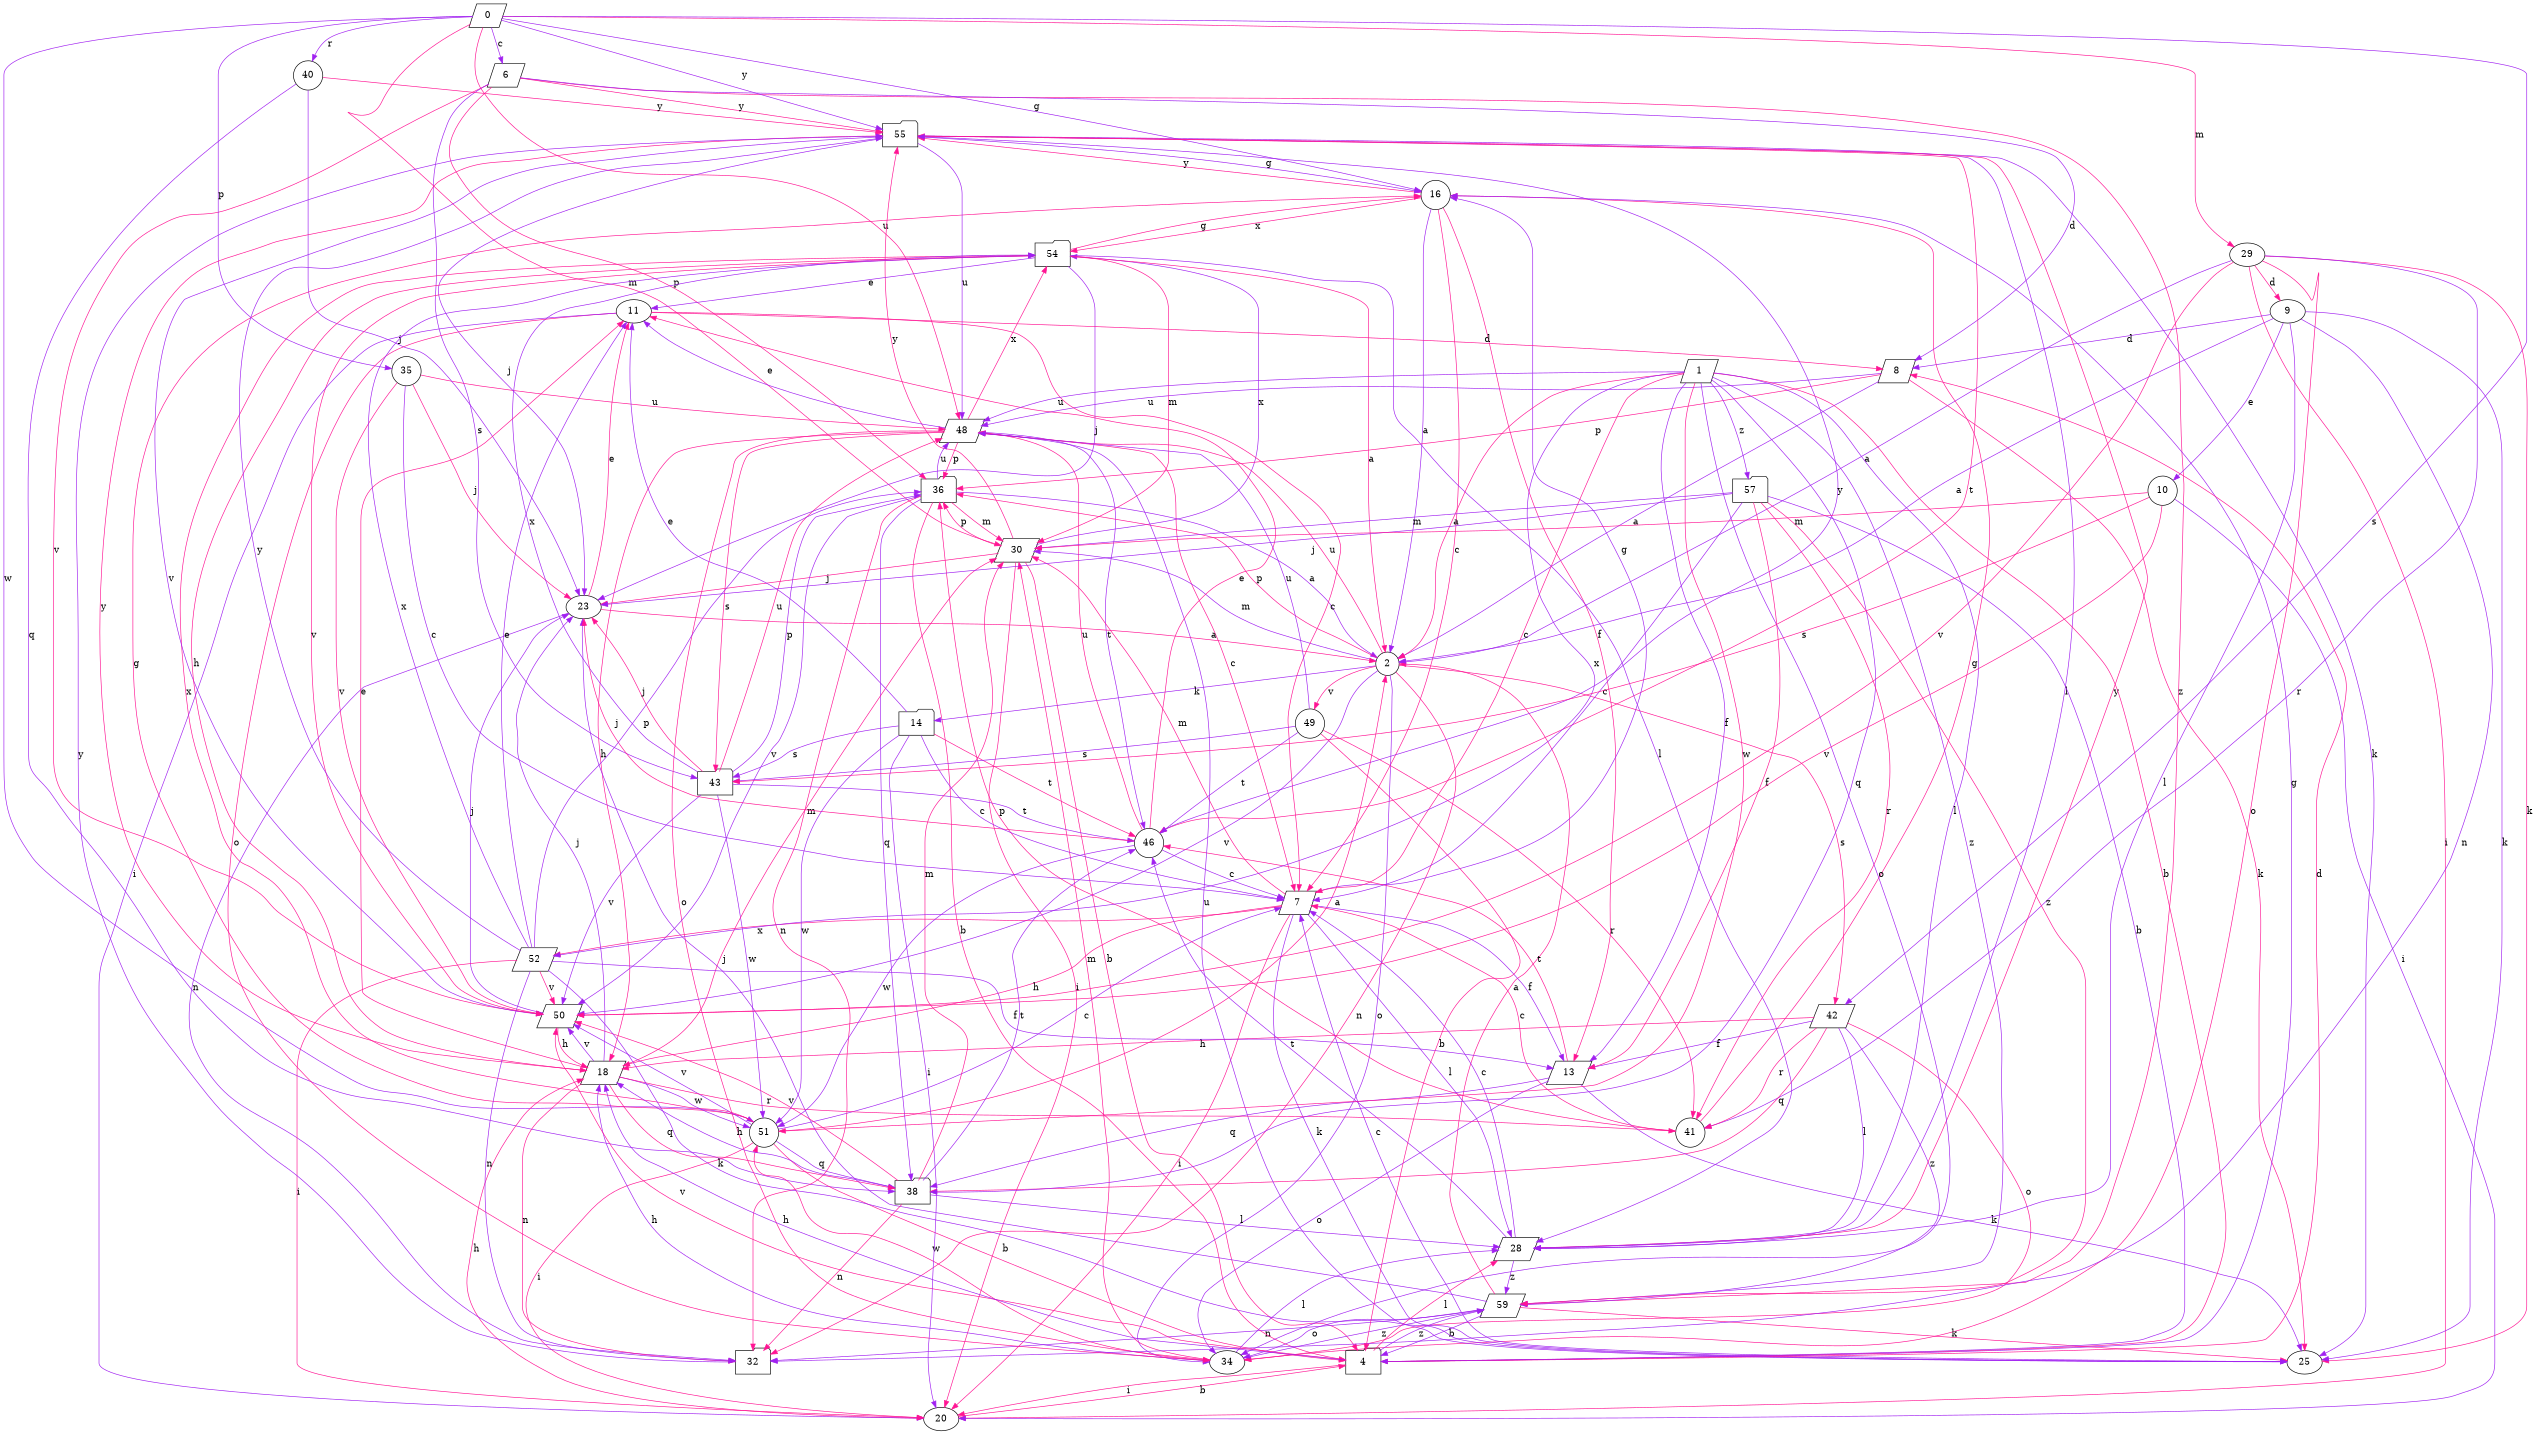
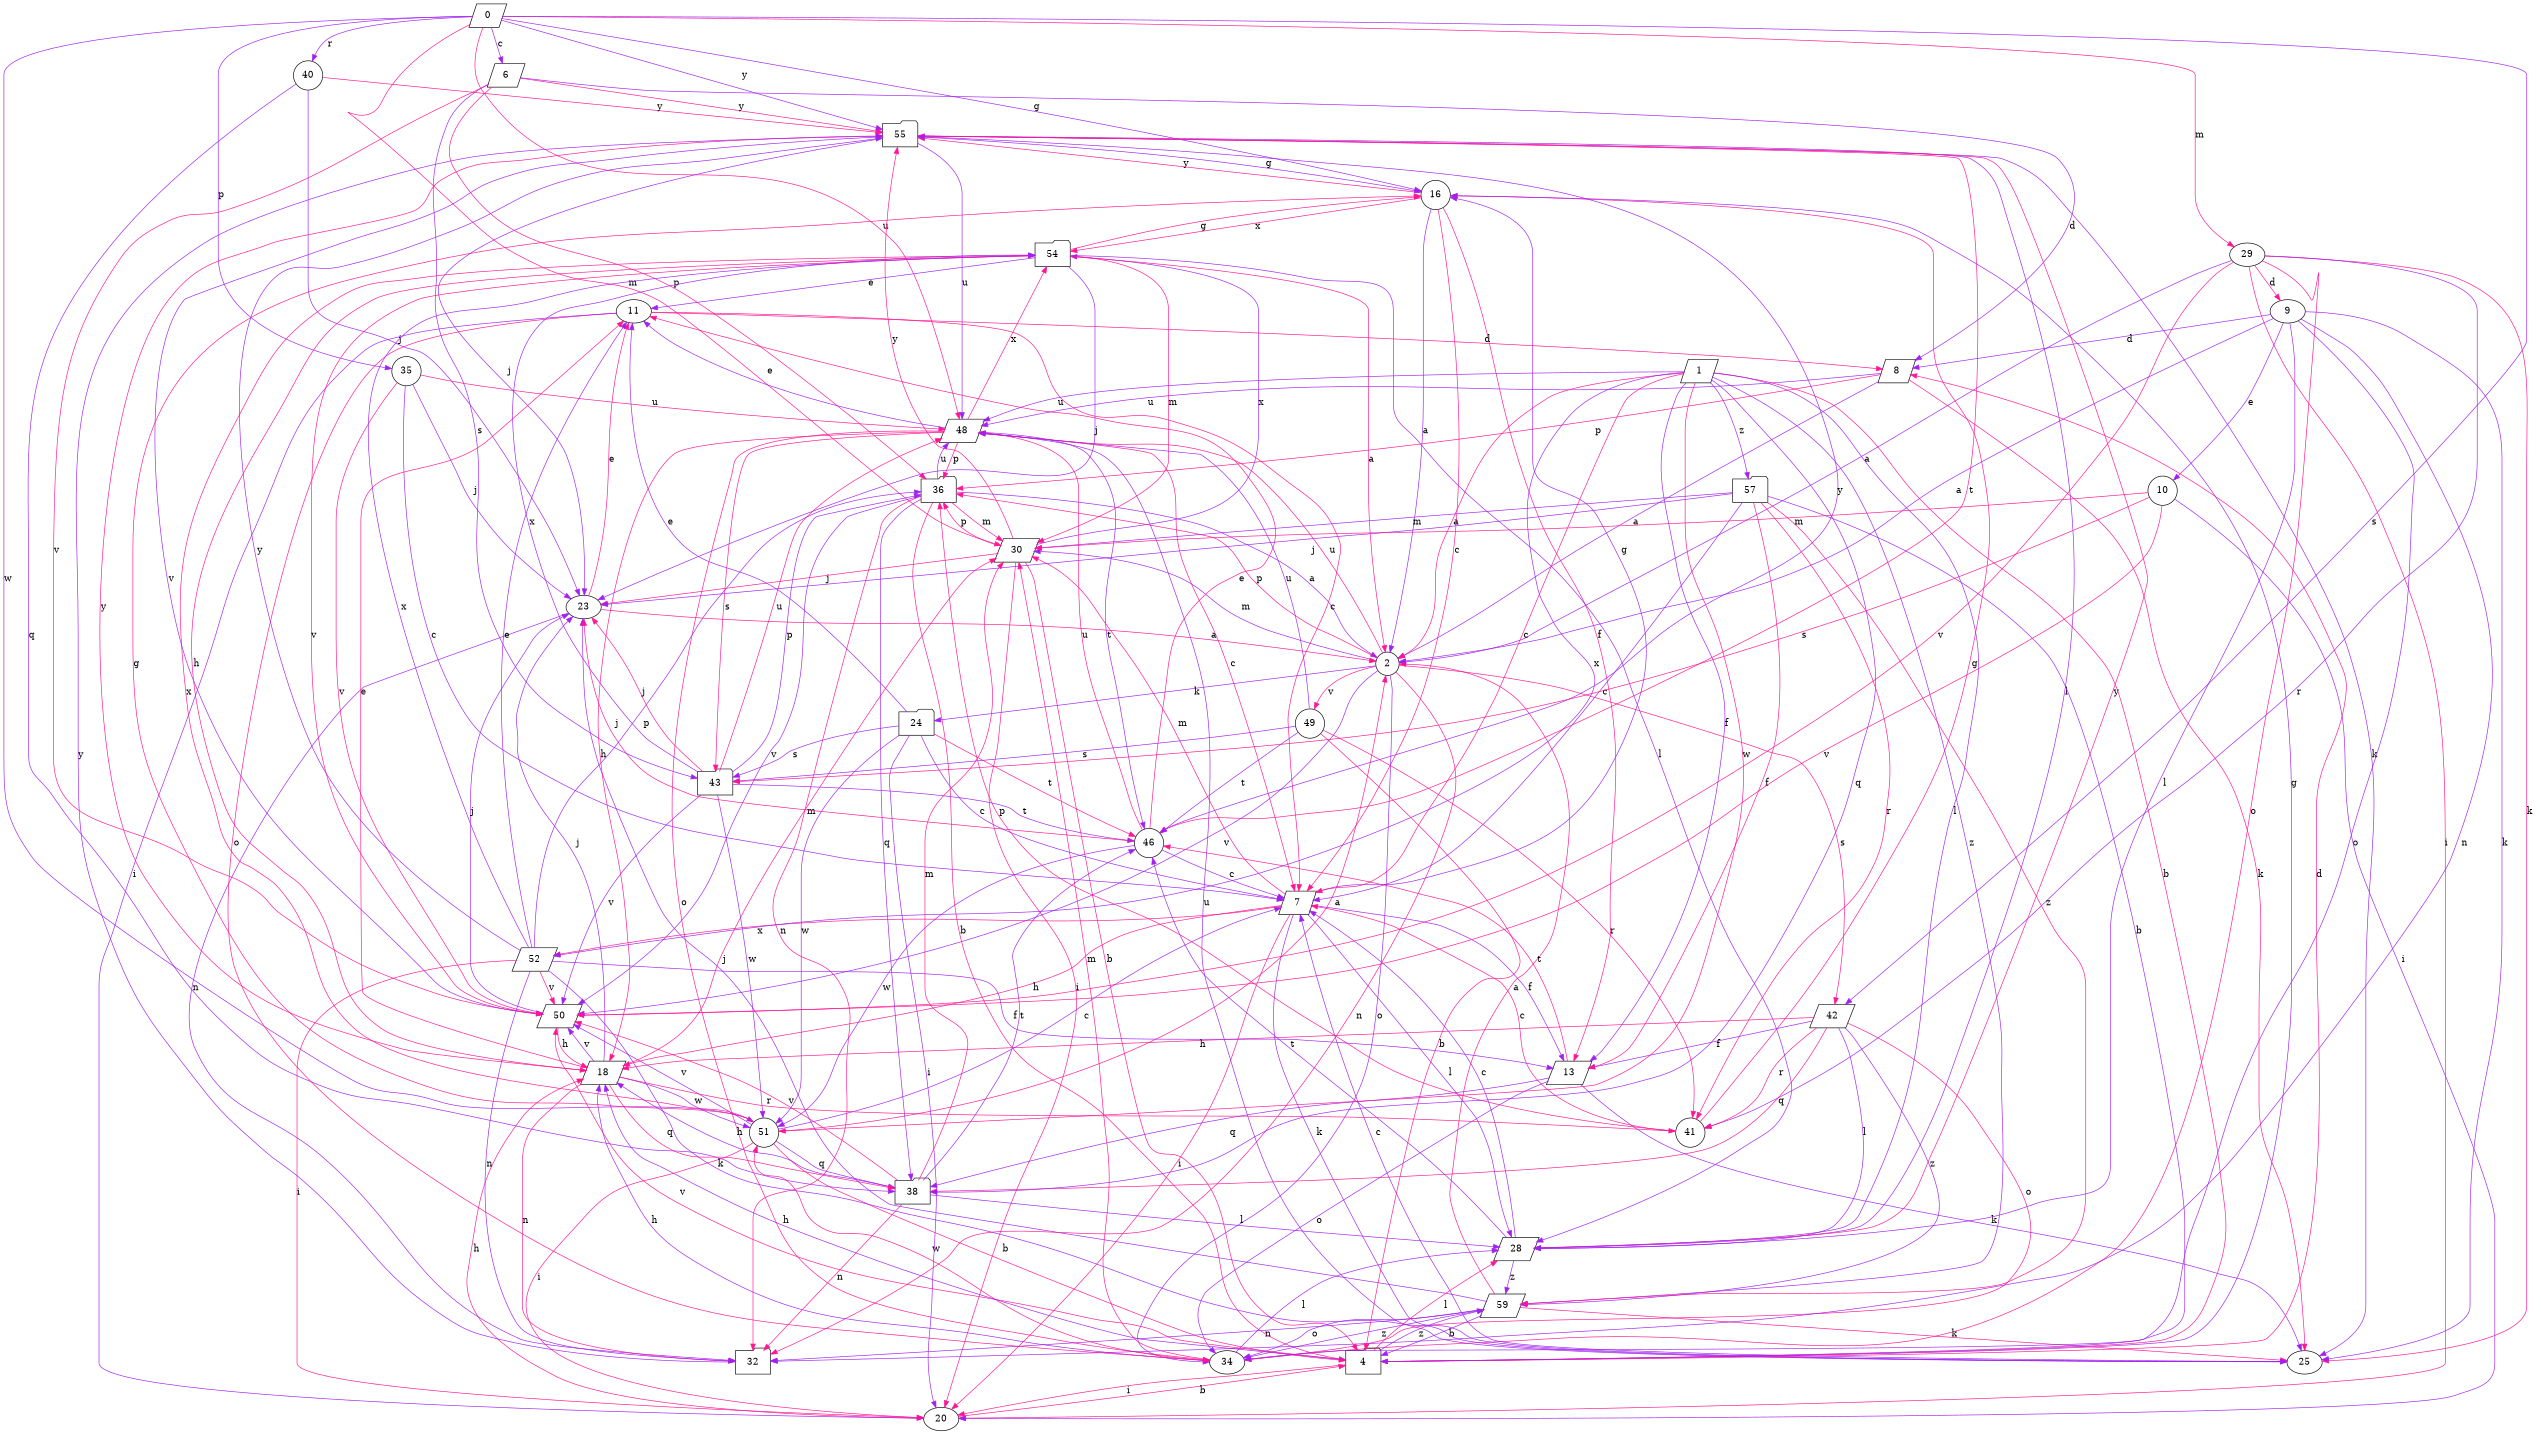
  strict digraph {
    node [shape=parallelogram]
    edge [color=purple]
    n1 [label=6]
    0
    16 [shape=circle]
    29 [shape=ellipse]
    30
    35 [shape=circle]
    40 [shape=circle]
    42
    48
    51 [shape=circle]
    55 [shape=folder]
    59
    36 [shape=folder]
    50
    8
    43 [shape=folder]
    2 [shape=circle]
    7
    13
    54 [shape=folder]
    34 [shape=ellipse]
    20 [shape=ellipse]
    25 [shape=ellipse]
    9 [shape=ellipse]
    41 [shape=circle]
    4 [shape=folder]
    23 [shape=ellipse]
    38 [shape=folder]
    28
    18
    11 [shape=ellipse]
    46 [shape=circle]
    1
    52
    57 [shape=folder]
-   24 [shape=folder label=14]
+   24 [shape=folder]
    32 [shape=folder]
    49 [shape=circle]
    10 [shape=circle]
    n1 -> 55 [color=deeppink label=y]
-   n1 -> 59 [color=deeppink label=z]
    n1 -> 36 [color=deeppink label=p]
    n1 -> 50 [color=deeppink label=v]
    n1 -> 8 [label=d]
    n1 -> 43 [label=s]
    0 -> n1 [label=c]
    0 -> 16 [label=g]
    0 -> 29 [color=deeppink label=m]
    0 -> 30 [color=deeppink label=m]
    0 -> 35 [label=p]
    0 -> 40 [label=r]
    0 -> 42 [label=s]
    0 -> 48 [color=deeppink label=u]
    0 -> 51 [label=w]
    0 -> 55 [label=y]
    16 -> 55 [color=deeppink label=y]
    16 -> 2 [label=a]
    16 -> 7 [color=deeppink label=c]
    16 -> 13 [color=deeppink label=f]
    16 -> 54 [color=deeppink label=x]
    29 -> 50 [color=deeppink label=v]
    29 -> 2 [label=a]
    29 -> 34 [color=deeppink label=o]
    29 -> 20 [color=deeppink label=i]
    29 -> 25 [color=deeppink label=k]
    29 -> 9 [color=deeppink label=d]
    29 -> 41 [label=r]
    30 -> 55 [color=deeppink label=y]
    30 -> 36 [color=deeppink label=p]
    30 -> 54 [label=x]
    30 -> 20 [color=deeppink label=i]
    30 -> 4 [color=deeppink label=b]
    30 -> 23 [color=deeppink label=j]
    35 -> 48 [color=deeppink label=u]
    35 -> 50 [color=deeppink label=v]
    35 -> 7 [label=c]
-   35 -> 23 [color=deeppink label=j]
+   35 -> 23 [label=j]
    40 -> 55 [color=deeppink label=y]
    40 -> 23 [label=j]
    40 -> 38 [label=q]
    42 -> 59 [label=z]
    42 -> 13 [label=f]
    42 -> 34 [color=deeppink label=o]
    42 -> 41 [color=deeppink label=r]
    42 -> 38 [color=deeppink label=q]
    42 -> 28 [label=l]
    42 -> 18 [color=deeppink label=h]
    48 -> 36 [color=deeppink label=p]
    48 -> 43 [color=deeppink label=s]
    48 -> 7 [color=deeppink label=c]
    48 -> 54 [color=deeppink label=x]
    48 -> 34 [color=deeppink label=o]
    48 -> 18 [color=deeppink label=h]
    48 -> 11 [label=e]
    48 -> 46 [label=t]
    51 -> 16 [color=deeppink label=g]
    51 -> 50 [label=v]
    51 -> 2 [color=deeppink label=a]
    51 -> 7 [label=c]
    51 -> 54 [color=deeppink label=x]
    51 -> 20 [color=deeppink label=i]
    51 -> 4 [color=deeppink label=b]
    51 -> 38 [label=q]
    55 -> 16 [label=g]
    55 -> 48 [label=u]
    55 -> 50 [label=v]
    55 -> 25 [label=k]
    55 -> 23 [label=j]
    55 -> 28 [label=l]
    55 -> 46 [color=deeppink label=t]
    59 -> 2 [color=deeppink label=a]
    59 -> 34 [label=o]
    59 -> 25 [color=deeppink label=k]
    59 -> 4 [label=b]
    59 -> 23 [label=j]
    59 -> 32 [label=n]
    36 -> 30 [color=deeppink label=m]
    36 -> 48 [label=u]
    36 -> 50 [label=v]
    36 -> 2 [label=a]
    36 -> 4 [color=deeppink label=b]
    36 -> 38 [label=q]
    36 -> 32 [color=deeppink label=n]
    50 -> 23 [label=j]
    50 -> 18 [color=deeppink label=h]
    8 -> 48 [label=u]
    8 -> 36 [color=deeppink label=p]
    8 -> 2 [label=a]
    8 -> 25 [color=deeppink label=k]
    43 -> 48 [color=deeppink label=u]
    43 -> 51 [label=w]
    43 -> 36 [label=p]
    43 -> 50 [label=v]
    43 -> 54 [label=x]
    43 -> 23 [color=deeppink label=j]
    43 -> 46 [label=t]
    2 -> 30 [label=m]
    2 -> 42 [color=deeppink label=s]
    2 -> 48 [color=deeppink label=u]
    2 -> 36 [color=deeppink label=p]
    2 -> 50 [label=v]
    2 -> 34 [label=o]
    2 -> 24 [label=k]
    2 -> 32 [color=deeppink label=n]
    2 -> 49 [color=deeppink label=v]
    7 -> 16 [label=g]
    7 -> 30 [color=deeppink label=m]
    7 -> 13 [label=f]
    7 -> 20 [color=deeppink label=i]
    7 -> 25 [label=k]
    7 -> 28 [label=l]
    7 -> 18 [color=deeppink label=h]
    7 -> 52 [color=deeppink label=x]
    13 -> 34 [label=o]
    13 -> 25 [label=k]
    13 -> 38 [label=q]
    13 -> 46 [color=deeppink label=t]
    54 -> 16 [color=deeppink label=g]
    54 -> 30 [color=deeppink label=m]
    54 -> 50 [color=deeppink label=v]
    54 -> 2 [color=deeppink label=a]
    54 -> 23 [label=j]
    54 -> 28 [label=l]
    54 -> 18 [color=deeppink label=h]
    54 -> 11 [label=e]
    34 -> 30 [color=deeppink label=m]
    34 -> 51 [color=deeppink label=w]
    34 -> 59 [label=z]
    34 -> 28 [label=l]
    34 -> 18 [label=h]
    20 -> 4 [color=deeppink label=b]
    20 -> 18 [color=deeppink label=h]
    25 -> 48 [label=u]
    25 -> 7 [label=c]
    9 -> 8 [label=d]
    9 -> 2 [label=a]
    9 -> 25 [label=k]
    9 -> 28 [label=l]
    9 -> 32 [label=n]
    9 -> 10 [label=e]
    41 -> 16 [color=deeppink label=g]
    41 -> 36 [color=deeppink label=p]
    41 -> 7 [color=deeppink label=c]
    4 -> 16 [label=g]
    4 -> 59 [label=z]
    4 -> 50 [color=deeppink label=v]
    4 -> 8 [color=deeppink label=d]
    4 -> 20 [color=deeppink label=i]
    4 -> 28 [color=deeppink label=l]
    4 -> 18 [label=h]
    23 -> 2 [color=deeppink label=a]
    23 -> 11 [color=deeppink label=e]
    23 -> 32 [label=n]
    38 -> 30 [color=deeppink label=m]
    38 -> 50 [color=deeppink label=v]
    38 -> 28 [label=l]
    38 -> 18 [label=h]
    38 -> 46 [label=t]
    38 -> 32 [color=deeppink label=n]
    28 -> 55 [color=deeppink label=y]
    28 -> 59 [label=z]
    28 -> 7 [label=c]
    28 -> 46 [label=t]
    18 -> 30 [color=deeppink label=m]
    18 -> 51 [label=w]
    18 -> 55 [color=deeppink label=y]
    18 -> 50 [label=v]
    18 -> 41 [color=deeppink label=r]
    18 -> 23 [label=j]
    18 -> 38 [color=deeppink label=q]
    18 -> 11 [color=deeppink label=e]
    18 -> 32 [color=deeppink label=n]
    11 -> 8 [color=deeppink label=d]
    11 -> 7 [color=deeppink label=c]
    11 -> 34 [color=deeppink label=o]
    11 -> 20 [label=i]
    46 -> 48 [color=deeppink label=u]
    46 -> 51 [label=w]
    46 -> 55 [label=y]
    46 -> 7 [label=c]
    46 -> 23 [color=deeppink label=j]
    46 -> 11 [color=deeppink label=e]
    1 -> 48 [label=u]
    1 -> 51 [color=deeppink label=w]
    1 -> 59 [label=z]
    1 -> 2 [color=deeppink label=a]
    1 -> 7 [color=deeppink label=c]
    1 -> 13 [label=f]
-   1 -> 34 [label=o]
+   9 -> 34 [label=o]
    1 -> 4 [color=deeppink label=b]
    1 -> 38 [label=q]
    1 -> 28 [label=l]
    1 -> 52 [label=x]
    1 -> 57 [label=z]
    52 -> 55 [label=y]
    52 -> 36 [label=p]
    52 -> 50 [color=deeppink label=v]
    52 -> 13 [label=f]
    52 -> 54 [label=x]
    52 -> 20 [color=deeppink label=i]
    52 -> 25 [label=k]
    52 -> 11 [label=e]
    52 -> 32 [label=n]
    57 -> 30 [label=m]
    57 -> 59 [color=deeppink label=z]
    57 -> 7 [label=c]
    57 -> 13 [color=deeppink label=f]
    57 -> 41 [color=deeppink label=r]
    57 -> 4 [label=b]
    57 -> 23 [label=j]
    24 -> 51 [label=w]
    24 -> 43 [label=s]
    24 -> 7 [label=c]
    24 -> 20 [label=i]
    24 -> 11 [label=e]
    24 -> 46 [color=deeppink label=t]
    32 -> 55 [label=y]
    49 -> 48 [label=u]
    49 -> 43 [label=s]
    49 -> 41 [color=deeppink label=r]
    49 -> 4 [color=deeppink label=b]
    49 -> 46 [label=t]
    10 -> 30 [color=deeppink label=m]
    10 -> 50 [color=deeppink label=v]
    10 -> 43 [color=deeppink label=s]
    10 -> 20 [label=i]
  }
